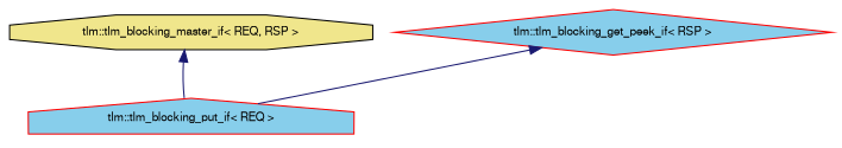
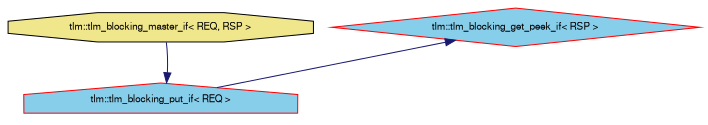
  digraph {
    node [color=red fillcolor=skyblue fontname=FreeSans fontsize=10 style=filled]
    edge [color=midnightblue dir=back fontname=FreeSans fontsize=10 labelfontname=FreeSans labelfontsize=10 style=solid]
    n1 [color=black fillcolor=khaki fontcolor=black height=0.2 label="tlm::tlm_blocking_master_if\< REQ, RSP \>" shape=octagon width=0.4]
    n2 [height=0.2 label="tlm::tlm_blocking_put_if\< REQ \>" shape=house width=0.4]
    n3 [height=0.2 label="tlm::tlm_blocking_get_peek_if\< RSP \>" shape=diamond width=0.4]
-   n1 -> n2
+   n2 -> n1
    n3 -> n2
  }
